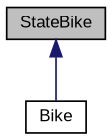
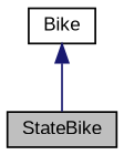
  digraph {
    fontname="Liberation Sans"
    node [color=black fontname="Liberation Sans" fontsize=10 shape=record style=filled]
    n1 [fillcolor=grey75 fontcolor=black height=0.2 label=StateBike width=0.4]
    n2 [fillcolor=white height=0.2 label=Bike width=0.4]
-   n1 -> n2 [color=midnightblue dir=back fontname="Liberation Sans" fontsize=10 labelfontname=Helvetica labelfontsize=10 style=solid]
+   n2 -> n1 [color=midnightblue dir=back fontname="Liberation Sans" fontsize=10 labelfontname=Helvetica labelfontsize=10 style=solid]
  }
